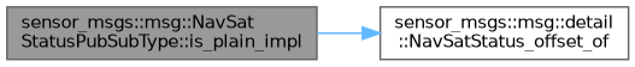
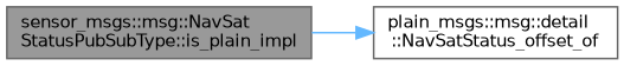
  digraph {
    rankdir=LR
    node [fontname=Helvetica fontsize=10 shape=box style=filled]
    n1 [color=gray40 fillcolor=grey60 fontcolor=black height=0.2 label="sensor_msgs::msg::NavSat\lStatusPubSubType::is_plain_impl" width=0.4]
-   n2 [color=grey40 fillcolor=white height=0.2 label="sensor_msgs::msg::detail\l::NavSatStatus_offset_of" width=0.4]
+   n2 [color=grey40 fillcolor=white height=0.2 label="plain_msgs::msg::detail\l::NavSatStatus_offset_of" width=0.4]
    n1 -> n2 [color=steelblue1 fontname=Helvetica fontsize=10 labelfontname=Helvetica labelfontsize=10 style=solid]
  }
